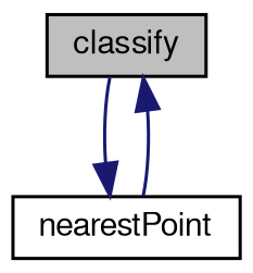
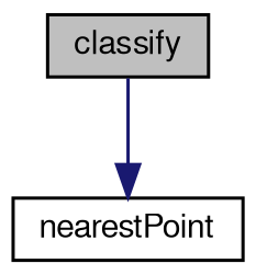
  digraph {
    rankdir=TB
    node [color=black fontname=FreeSans fontsize=10 shape=record]
    edge [color=midnightblue fontname=FreeSans fontsize=10 labelfontname=FreeSans labelfontsize=10 style=solid]
    n1 [fillcolor=grey75 fontcolor=black height=0.2 label=classify style=filled width=0.4]
    n2 [height=0.2 label=nearestPoint width=0.4]
    n1 -> n2
-   n2 -> n1
  }
